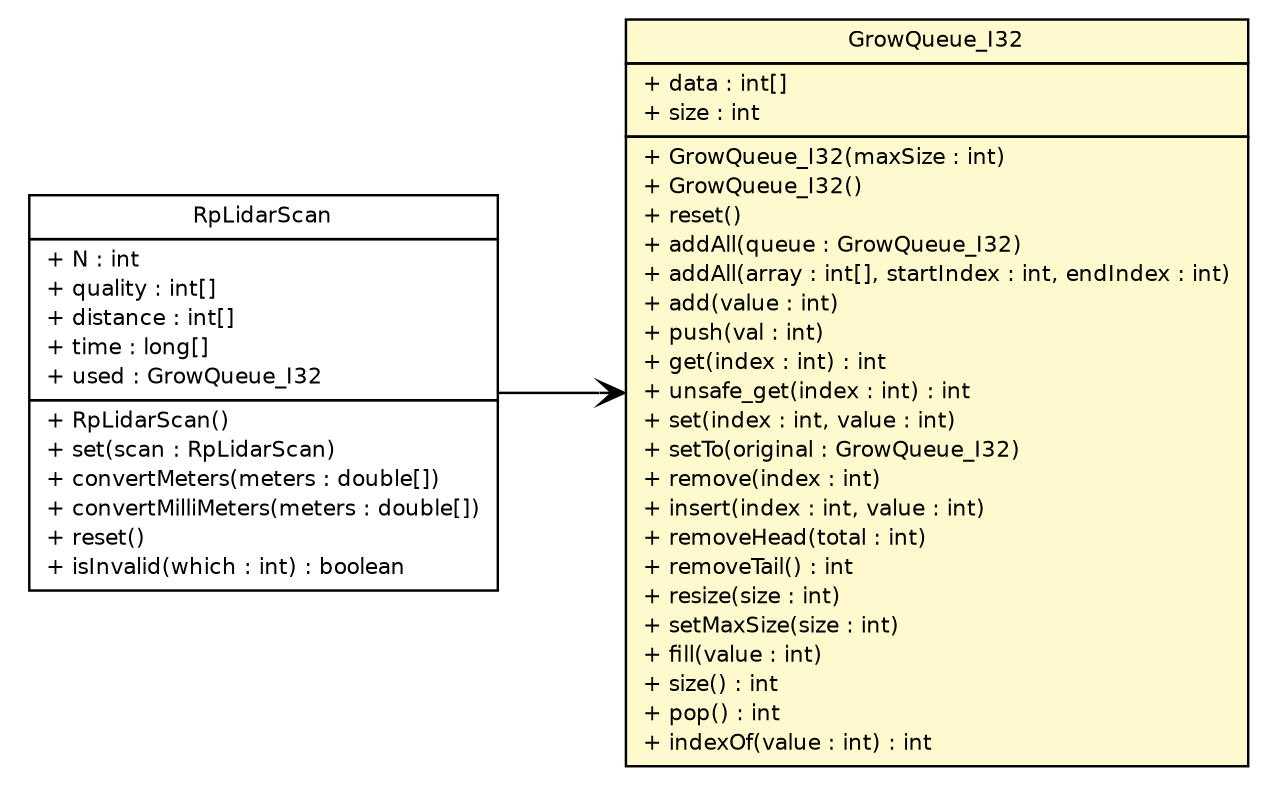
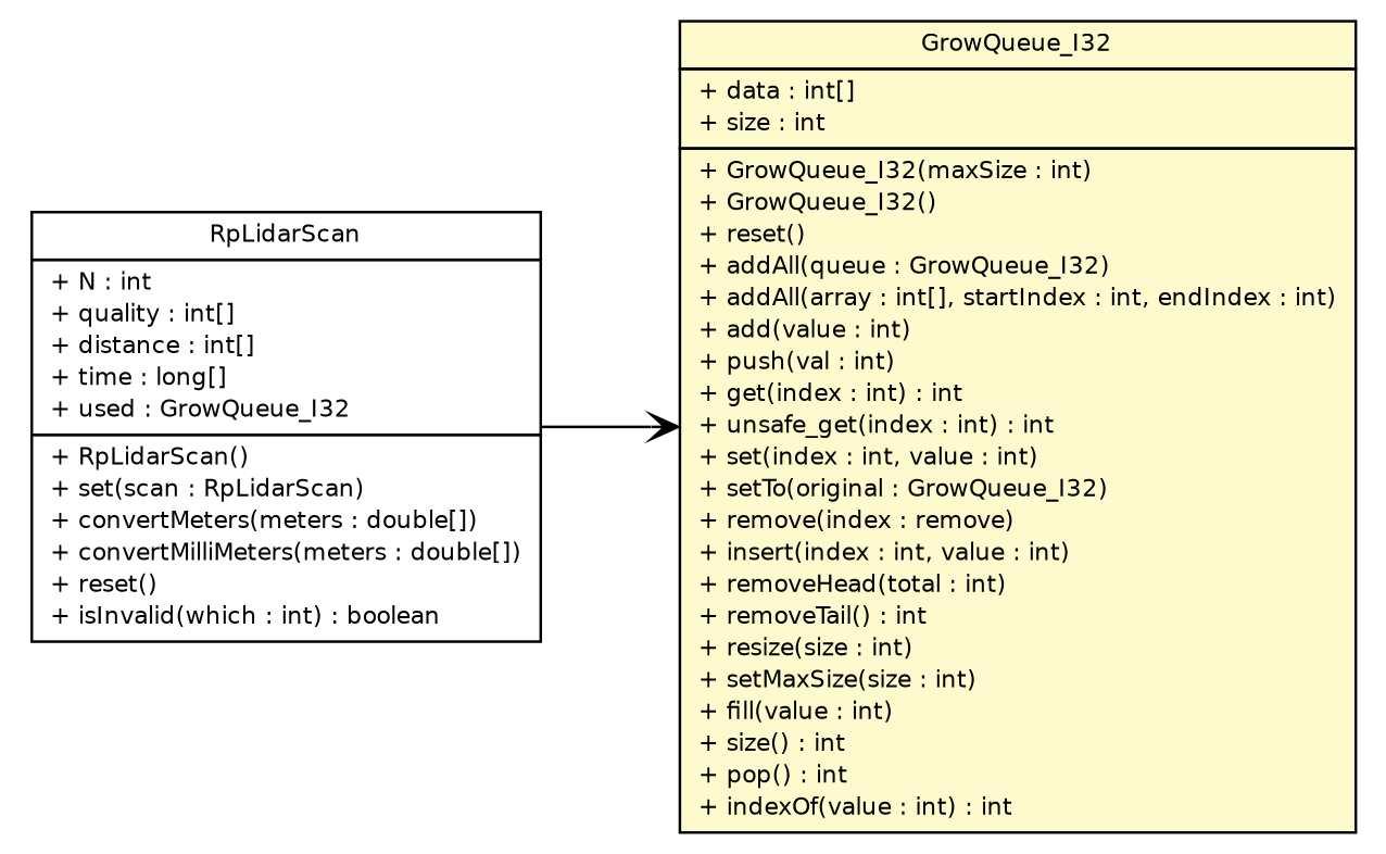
  digraph {
    nodesep=0.25
    ranksep=0.5
    rankdir=LR
    node [fontcolor=black fontname=Helvetica fontsize=9.0 shape=plaintext]
-   n1 [label=<<table title="ev3dev.sensors.slamtec.service.GrowQueue_I32" border="0" cellborder="1" cellspacing="0" cellpadding="2" port="p" bgcolor="lemonChiffon" href="./GrowQueue_I32.html"> 		<tr><td><table border="0" cellspacing="0" cellpadding="1"> <tr><td align="center" balign="center"> GrowQueue_I32 </td></tr> 		</table></td></tr> 		<tr><td><table border="0" cellspacing="0" cellpadding="1"> <tr><td align="left" balign="left"> + data : int[] </td></tr> <tr><td align="left" balign="left"> + size : int </td></tr> 		</table></td></tr> 		<tr><td><table border="0" cellspacing="0" cellpadding="1"> <tr><td align="left" balign="left"> + GrowQueue_I32(maxSize : int) </td></tr> <tr><td align="left" balign="left"> + GrowQueue_I32() </td></tr> <tr><td align="left" balign="left"> + reset() </td></tr> <tr><td align="left" balign="left"> + addAll(queue : GrowQueue_I32) </td></tr> <tr><td align="left" balign="left"> + addAll(array : int[], startIndex : int, endIndex : int) </td></tr> <tr><td align="left" balign="left"> + add(value : int) </td></tr> <tr><td align="left" balign="left"> + push(val : int) </td></tr> <tr><td align="left" balign="left"> + get(index : int) : int </td></tr> <tr><td align="left" balign="left"> + unsafe_get(index : int) : int </td></tr> <tr><td align="left" balign="left"> + set(index : int, value : int) </td></tr> <tr><td align="left" balign="left"> + setTo(original : GrowQueue_I32) </td></tr> <tr><td align="left" balign="left"> + remove(index : int) </td></tr> <tr><td align="left" balign="left"> + insert(index : int, value : int) </td></tr> <tr><td align="left" balign="left"> + removeHead(total : int) </td></tr> <tr><td align="left" balign="left"> + removeTail() : int </td></tr> <tr><td align="left" balign="left"> + resize(size : int) </td></tr> <tr><td align="left" balign="left"> + setMaxSize(size : int) </td></tr> <tr><td align="left" balign="left"> + fill(value : int) </td></tr> <tr><td align="left" balign="left"> + size() : int </td></tr> <tr><td align="left" balign="left"> + pop() : int </td></tr> <tr><td align="left" balign="left"> + indexOf(value : int) : int </td></tr> 		</table></td></tr> 		</table>>]
+   n1 [label=<<table title="ev3dev.sensors.slamtec.service.GrowQueue_I32" border="0" cellborder="1" cellspacing="0" cellpadding="2" port="p" bgcolor="lemonChiffon" href="./GrowQueue_I32.html"> 		<tr><td><table border="0" cellspacing="0" cellpadding="1"> <tr><td align="center" balign="center"> GrowQueue_I32 </td></tr> 		</table></td></tr> 		<tr><td><table border="0" cellspacing="0" cellpadding="1"> <tr><td align="left" balign="left"> + data : int[] </td></tr> <tr><td align="left" balign="left"> + size : int </td></tr> 		</table></td></tr> 		<tr><td><table border="0" cellspacing="0" cellpadding="1"> <tr><td align="left" balign="left"> + GrowQueue_I32(maxSize : int) </td></tr> <tr><td align="left" balign="left"> + GrowQueue_I32() </td></tr> <tr><td align="left" balign="left"> + reset() </td></tr> <tr><td align="left" balign="left"> + addAll(queue : GrowQueue_I32) </td></tr> <tr><td align="left" balign="left"> + addAll(array : int[], startIndex : int, endIndex : int) </td></tr> <tr><td align="left" balign="left"> + add(value : int) </td></tr> <tr><td align="left" balign="left"> + push(val : int) </td></tr> <tr><td align="left" balign="left"> + get(index : int) : int </td></tr> <tr><td align="left" balign="left"> + unsafe_get(index : int) : int </td></tr> <tr><td align="left" balign="left"> + set(index : int, value : int) </td></tr> <tr><td align="left" balign="left"> + setTo(original : GrowQueue_I32) </td></tr> <tr><td align="left" balign="left"> + remove(index : remove) </td></tr> <tr><td align="left" balign="left"> + insert(index : int, value : int) </td></tr> <tr><td align="left" balign="left"> + removeHead(total : int) </td></tr> <tr><td align="left" balign="left"> + removeTail() : int </td></tr> <tr><td align="left" balign="left"> + resize(size : int) </td></tr> <tr><td align="left" balign="left"> + setMaxSize(size : int) </td></tr> <tr><td align="left" balign="left"> + fill(value : int) </td></tr> <tr><td align="left" balign="left"> + size() : int </td></tr> <tr><td align="left" balign="left"> + pop() : int </td></tr> <tr><td align="left" balign="left"> + indexOf(value : int) : int </td></tr> 		</table></td></tr> 		</table>>]
    n2 [label=<<table title="ev3dev.sensors.slamtec.service.RpLidarScan" border="0" cellborder="1" cellspacing="0" cellpadding="2" port="p" href="./RpLidarScan.html"> 		<tr><td><table border="0" cellspacing="0" cellpadding="1"> <tr><td align="center" balign="center"> RpLidarScan </td></tr> 		</table></td></tr> 		<tr><td><table border="0" cellspacing="0" cellpadding="1"> <tr><td align="left" balign="left"> + N : int </td></tr> <tr><td align="left" balign="left"> + quality : int[] </td></tr> <tr><td align="left" balign="left"> + distance : int[] </td></tr> <tr><td align="left" balign="left"> + time : long[] </td></tr> <tr><td align="left" balign="left"> + used : GrowQueue_I32 </td></tr> 		</table></td></tr> 		<tr><td><table border="0" cellspacing="0" cellpadding="1"> <tr><td align="left" balign="left"> + RpLidarScan() </td></tr> <tr><td align="left" balign="left"> + set(scan : RpLidarScan) </td></tr> <tr><td align="left" balign="left"> + convertMeters(meters : double[]) </td></tr> <tr><td align="left" balign="left"> + convertMilliMeters(meters : double[]) </td></tr> <tr><td align="left" balign="left"> + reset() </td></tr> <tr><td align="left" balign="left"> + isInvalid(which : int) : boolean </td></tr> 		</table></td></tr> 		</table>>]
    n2 -> n1 [arrowhead=open color=black fontcolor=black fontname=Helvetica fontsize=10.0 headport=p labelfontname=Helvetica labelfontsize=10 tailport=p]
  }
